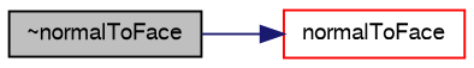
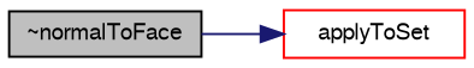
  digraph {
    rankdir=LR
    node [fontname=FreeSans fontsize=10 shape=record]
    n1 [color=black fillcolor=grey75 fontcolor=black height=0.2 label="~normalToFace" style=filled width=0.4]
-   n2 [color=red height=0.2 label=normalToFace width=0.4]
+   n2 [color=red height=0.2 label=applyToSet width=0.4]
    n1 -> n2 [color=midnightblue fontname=FreeSans fontsize=10 labelfontname=FreeSans labelfontsize=10 style=solid]
  }
